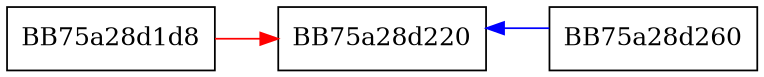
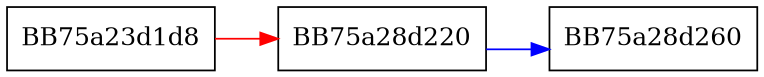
  digraph {
    rankdir=LR
    splines=ortho
    node [shape=box]
-   BB75a28d1d8
+   BB75a28d1d8 [label=BB75a23d1d8]
    BB75a28d220
    BB75a28d260
    BB75a28d1d8 -> BB75a28d220 [color=red]
-   BB75a28d260 -> BB75a28d220 [color=blue]
+   BB75a28d220 -> BB75a28d260 [color=blue]
  }
